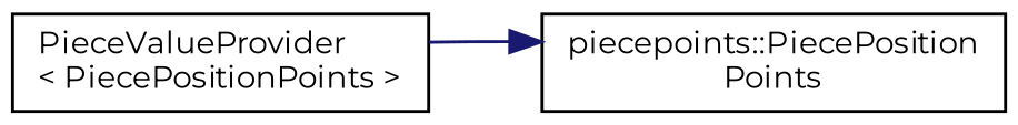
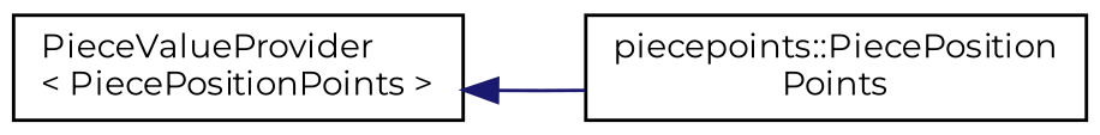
  digraph {
    rankdir=LR
    fontname=Montserrat
    node [color=black fillcolor=white fontname=Montserrat fontsize=10 shape=record style=filled]
    n1 [height=0.2 label="PieceValueProvider\l\< PiecePositionPoints \>" width=0.4]
    n2 [height=0.2 label="piecepoints::PiecePosition\lPoints" width=0.4]
-   n2 -> n1 [color=midnightblue dir=back fontname=Montserrat fontsize=10 labelfontname=Helvetica labelfontsize=10 style=solid]
+   n1 -> n2 [color=midnightblue dir=back fontname=Montserrat fontsize=10 labelfontname=Helvetica labelfontsize=10 style=solid]
  }
